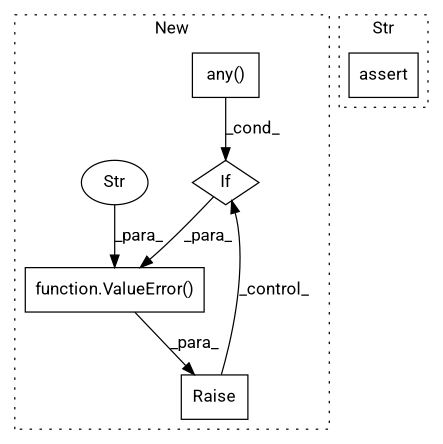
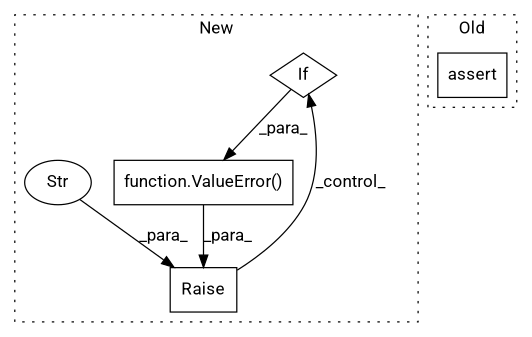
  digraph {
    fontname=Roboto
    node [a=75 fontname=Roboto shape=box]
    edge [fontname=Roboto]
-   n1 [l=34 label="any()" s=25828]
    n2 [a=96 l=3 label=If s=25825 shape=diamond]
    n3 [a=91 l=6 label=Raise s=25872]
    n4 [l="11,1" label="function.ValueError()" s="25878,25920"]
    n5 [a=66 l=31 label=Str s=25889 shape=ellipse]
    n6 [a=65 l=7 label=assert s=25438]
    subgraph cluster_1 {
      label=New
      style=dotted
-     n1
      n2
      n3
      n4
      n5
    }
    subgraph cluster_2 {
-     label=Str
+     label=Old
      style=dotted
      n6
    }
-   n1 -> n2 [label=_cond_]
    n2 -> n4 [label=_para_]
    n3 -> n2 [label=_control_]
    n4 -> n3 [label=_para_]
-   n5 -> n4 [label=_para_]
+   n5 -> n3 [label=_para_]
  }
